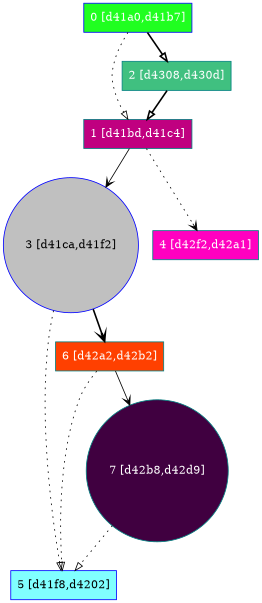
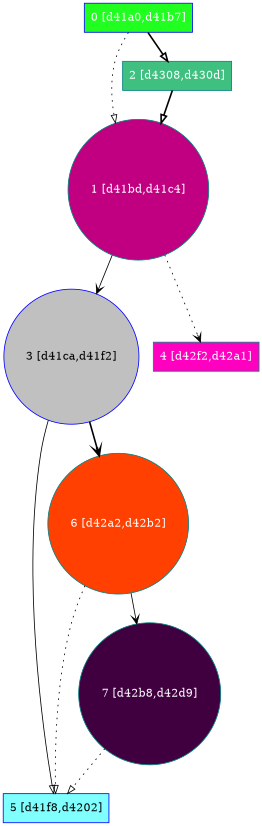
  digraph {
    node [color=teal fontcolor="#ffffff" shape=box style=filled]
    edge [arrowhead=onormal style=dotted]
    n1 [color=blue fillcolor="#20FF20" label="0 [d41a0,d41b7]"]
-   n2 [fillcolor="#C00080" label="1 [d41bd,d41c4]"]
+   n2 [fillcolor="#C00080" label="1 [d41bd,d41c4]" shape=circle]
    n3 [fillcolor="#40C080" label="2 [d4308,d430d]"]
    n4 [color=blue fillcolor="#C0C0C0" fontcolor="#000000" label="3 [d41ca,d41f2]" shape=circle]
    n5 [fillcolor="#FF00C0" label="4 [d42f2,d42a1]"]
    n6 [color=blue fillcolor="#80FFFF" fontcolor="#000000" label="5 [d41f8,d4202]"]
-   n7 [fillcolor="#FF4000" label="6 [d42a2,d42b2]"]
+   n7 [fillcolor="#FF4000" label="6 [d42a2,d42b2]" shape=circle]
    n8 [fillcolor="#400040" label="7 [d42b8,d42d9]" shape=circle]
    n1 -> n2
    n1 -> n3 [style=bold]
    n2 -> n4 [arrowhead=vee style=solid]
    n2 -> n5 [arrowhead=vee]
    n3 -> n2 [style=bold]
-   n4 -> n6
+   n4 -> n6 [style=solid]
    n4 -> n7 [arrowhead=vee style=bold]
    n7 -> n6
    n7 -> n8 [arrowhead=vee style=solid]
    n8 -> n6
  }
